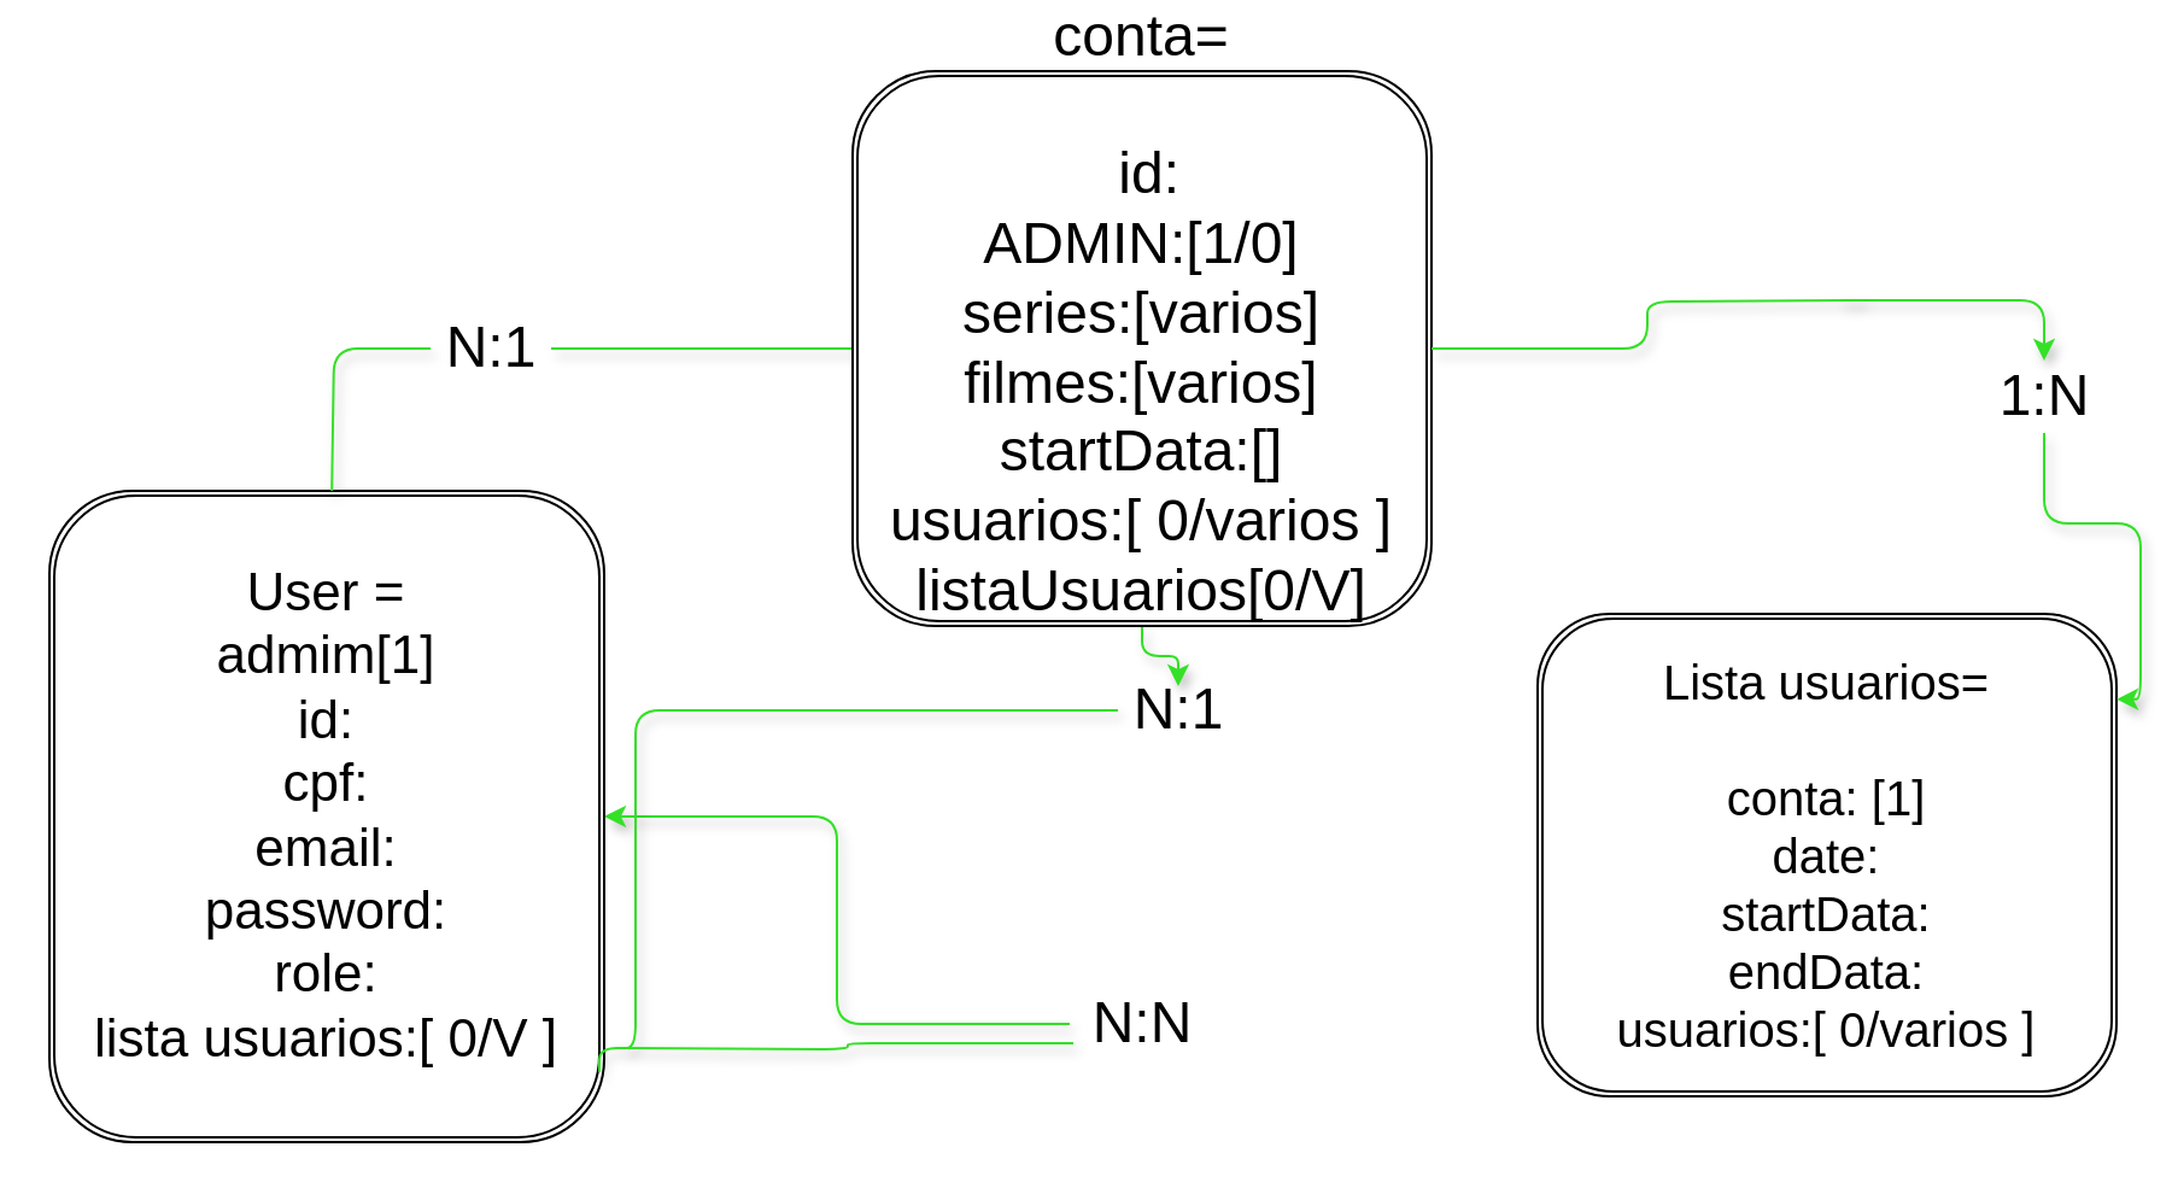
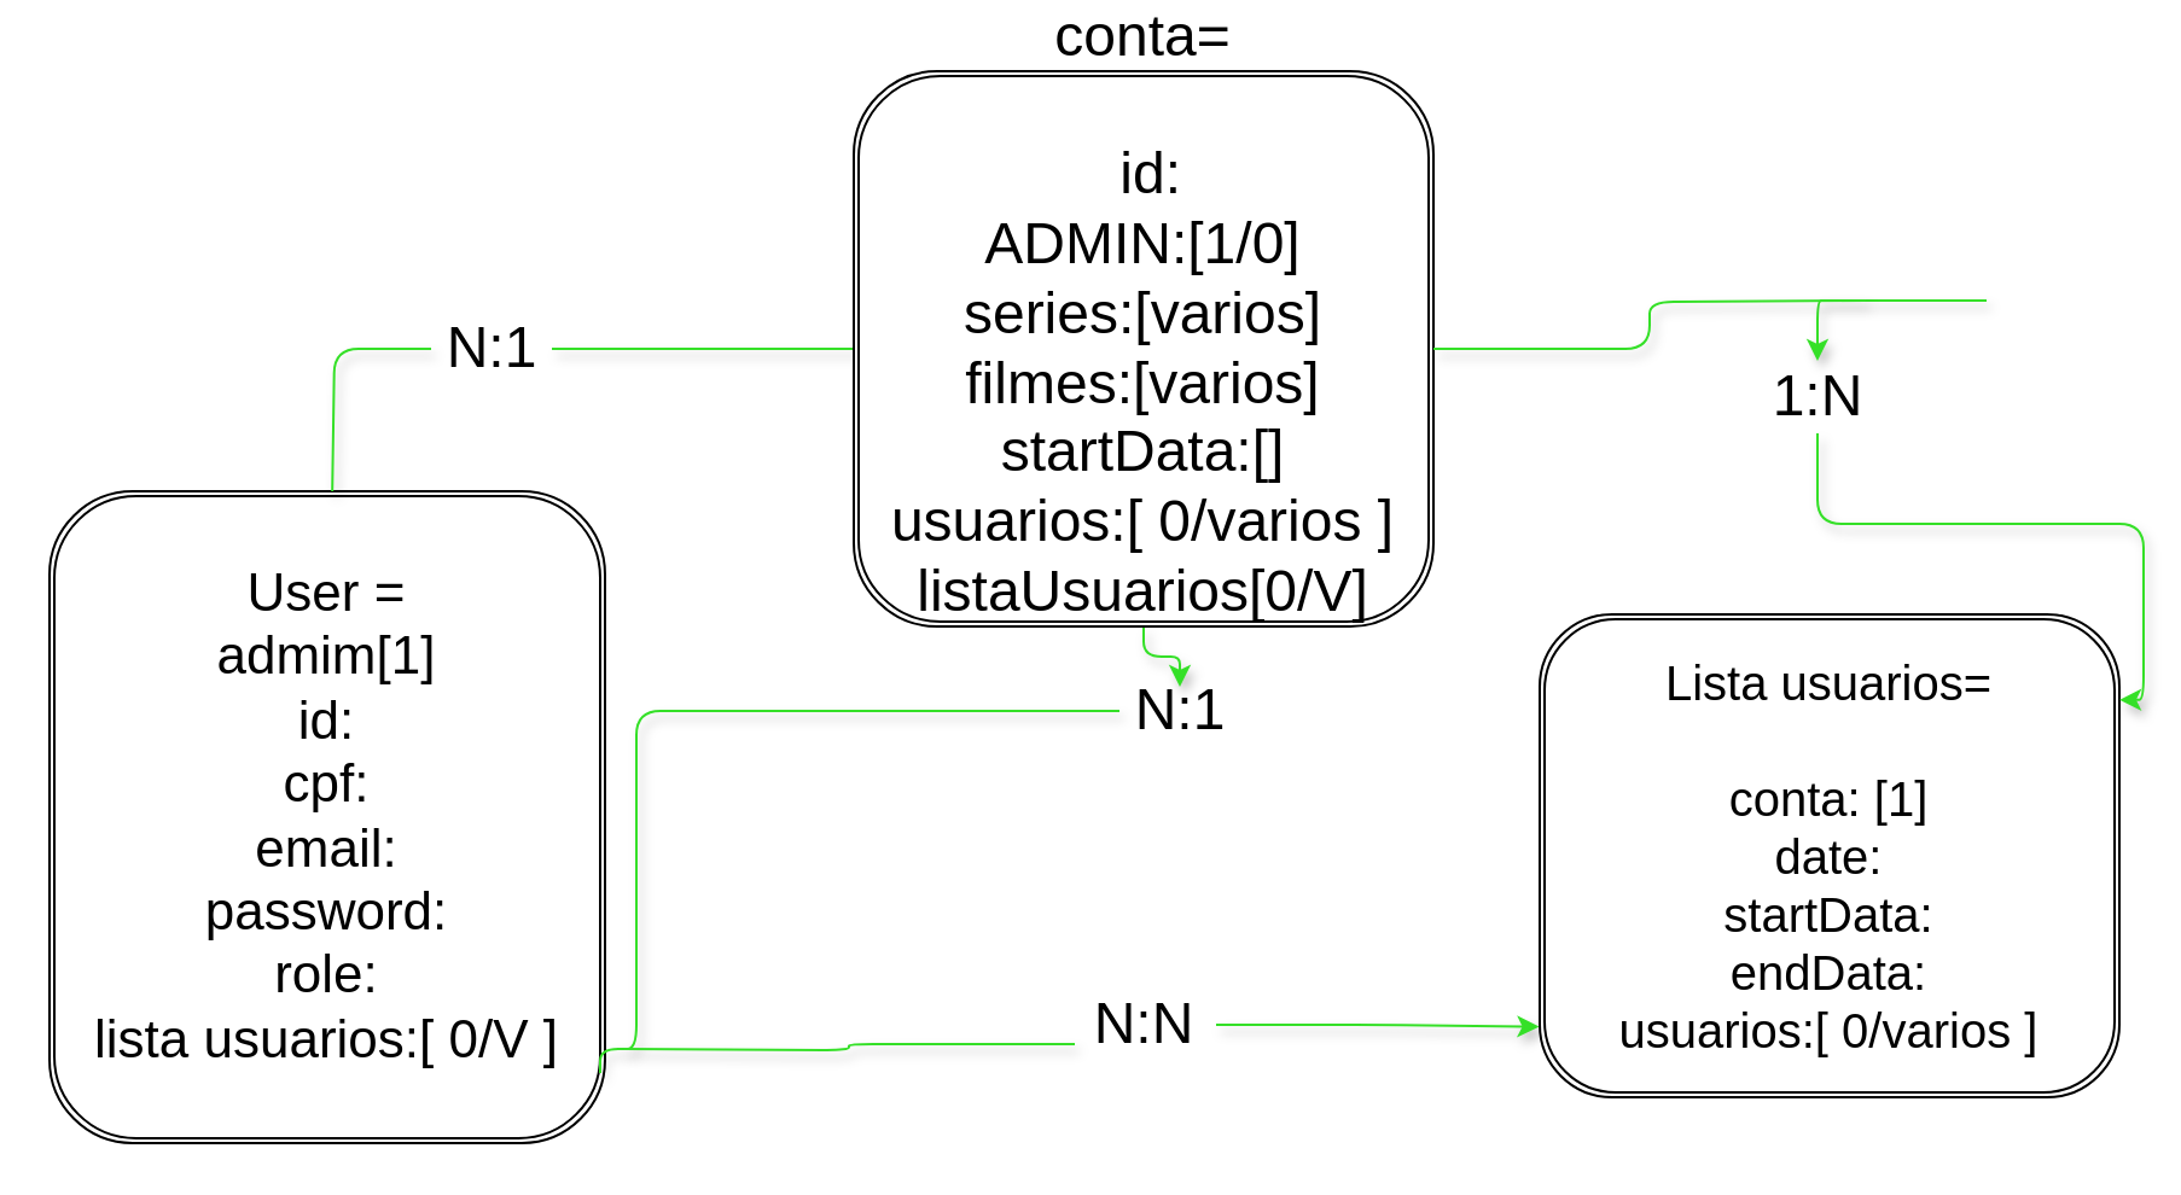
  <mxCell id="0" />
  <mxCell id="1" parent="0" />
  <mxCell id="2" style="edgeStyle=none;html=1;shadow=1;fontSize=24;strokeColor=#35E028;fillColor=#00FF00;startArrow=none;" parent="1" source="8" edge="1"><mxGeometry relative="1" as="geometry"><mxPoint x="388" y="135" as="targetPoint" /><Array as="points" /></mxGeometry></mxCell>
- <mxCell id="3" style="edgeStyle=orthogonalEdgeStyle;html=1;shadow=1;fontSize=24;strokeColor=#35E028;fillColor=#00FF00;startArrow=none;" parent="1" source="16" target="4" edge="1"><mxGeometry relative="1" as="geometry"><mxPoint x="258" y="425" as="sourcePoint" /><mxPoint x="678" y="375" as="targetPoint" /></mxGeometry></mxCell>
+ <mxCell id="3" style="edgeStyle=orthogonalEdgeStyle;html=1;shadow=1;fontSize=24;strokeColor=#35E028;fillColor=#00FF00;startArrow=none;entryX=-0.001;entryY=0.854;entryDx=0;entryDy=0;entryPerimeter=0;" parent="1" source="16" target="7" edge="1"><mxGeometry relative="1" as="geometry"><mxPoint x="258" y="425" as="sourcePoint" /><mxPoint x="678" y="375" as="targetPoint" /></mxGeometry></mxCell>
  <mxCell id="4" value="User =&lt;br&gt;admim[1]&lt;br&gt;id:&lt;br&gt;cpf:&lt;br&gt;email:&lt;br&gt;password:&lt;br&gt;role:&lt;br&gt;lista usuarios:[ 0/V ]" style="shape=ext;double=1;rounded=1;whiteSpace=wrap;html=1;fontSize=22;" parent="1" vertex="1"><mxGeometry x="20" y="194" width="230" height="270" as="geometry" /></mxCell>
  <mxCell id="5" value="" style="edgeStyle=orthogonalEdgeStyle;html=1;shadow=1;fontSize=24;strokeColor=#35E028;fillColor=#00FF00;" parent="1" source="6" target="10" edge="1"><mxGeometry relative="1" as="geometry" /></mxCell>
  <mxCell id="6" value="&lt;font style=&quot;font-size: 24px&quot;&gt;conta=&lt;br&gt;&lt;br&gt;&amp;nbsp;id:&lt;br&gt;ADMIN:[1/0]&lt;br&gt;series:[varios]&lt;br&gt;filmes:[varios]&lt;br&gt;startData:[]&lt;br&gt;usuarios:[ 0/varios ]&lt;br&gt;listaUsuarios[0/V]&lt;br&gt;&lt;br&gt;&lt;/font&gt;" style="shape=ext;double=1;rounded=1;whiteSpace=wrap;html=1;container=1;" parent="1" vertex="1"><mxGeometry x="353" y="20" width="240" height="230" as="geometry" /></mxCell>
  <mxCell id="7" value="Lista usuarios=&lt;br&gt;&lt;br&gt;conta: [1]&lt;br&gt;date:&lt;br&gt;startData:&lt;br&gt;endData:&lt;br&gt;usuarios:[ 0/varios ]" style="shape=ext;double=1;rounded=1;whiteSpace=wrap;html=1;fontSize=20;" parent="1" vertex="1"><mxGeometry x="637" y="245" width="240" height="200" as="geometry" /></mxCell>
  <mxCell id="8" value="&lt;span style=&quot;font-size: 24px&quot;&gt;N:1&lt;/span&gt;" style="text;html=1;align=center;verticalAlign=middle;resizable=0;points=[];autosize=1;strokeColor=none;fillColor=none;" parent="1" vertex="1"><mxGeometry x="178" y="125" width="50" height="20" as="geometry" /></mxCell>
  <mxCell id="9" value="" style="edgeStyle=none;html=1;shadow=1;fontSize=24;strokeColor=#35E028;fillColor=#00FF00;endArrow=none;" parent="1" source="4" target="8" edge="1"><mxGeometry relative="1" as="geometry"><mxPoint x="141.265" y="205" as="sourcePoint" /><mxPoint x="388" y="105" as="targetPoint" /><Array as="points"><mxPoint x="138" y="135" /></Array></mxGeometry></mxCell>
  <mxCell id="10" value="&lt;span style=&quot;font-size: 24px&quot;&gt;N:1&lt;/span&gt;" style="text;html=1;align=center;verticalAlign=middle;resizable=0;points=[];autosize=1;strokeColor=none;fillColor=none;" parent="1" vertex="1"><mxGeometry x="463" y="275" width="50" height="20" as="geometry" /></mxCell>
  <mxCell id="11" value="" style="edgeStyle=orthogonalEdgeStyle;html=1;shadow=1;fontSize=24;strokeColor=#35E028;fillColor=#00FF00;endArrow=none;" parent="1" target="10" edge="1"><mxGeometry relative="1" as="geometry"><mxPoint x="248" y="435" as="sourcePoint" /><mxPoint x="390" y="215" as="targetPoint" /><Array as="points"><mxPoint x="248" y="425" /><mxPoint x="263" y="425" /><mxPoint x="263" y="285" /></Array></mxGeometry></mxCell>
  <mxCell id="12" value="" style="edgeStyle=orthogonalEdgeStyle;html=1;shadow=1;fontSize=24;strokeColor=#35E028;fillColor=#00FF00;" parent="1" target="15" edge="1"><mxGeometry relative="1" as="geometry"><mxPoint x="822" y="115" as="sourcePoint" /><Array as="points"><mxPoint x="758" y="115" /><mxPoint x="758" y="115" /></Array></mxGeometry></mxCell>
  <mxCell id="13" value="" style="edgeStyle=orthogonalEdgeStyle;html=1;shadow=1;fontSize=24;strokeColor=#35E028;fillColor=#00FF00;endArrow=none;" parent="1" source="6" edge="1"><mxGeometry relative="1" as="geometry"><mxPoint x="630" y="65" as="sourcePoint" /><mxPoint x="772" y="115" as="targetPoint" /><Array as="points" /></mxGeometry></mxCell>
  <mxCell id="14" value="" style="edgeStyle=orthogonalEdgeStyle;html=1;shadow=1;fontSize=24;strokeColor=#35E028;fillColor=#00FF00;entryX=1;entryY=0.177;entryDx=0;entryDy=0;entryPerimeter=0;" parent="1" source="15" target="7" edge="1"><mxGeometry relative="1" as="geometry"><mxPoint x="1017" y="115" as="targetPoint" /></mxGeometry></mxCell>
- <mxCell id="15" value="&lt;span style=&quot;font-size: 24px&quot;&gt;1:N&lt;/span&gt;" style="text;html=1;align=center;verticalAlign=middle;resizable=0;points=[];autosize=1;strokeColor=none;fillColor=none;fontSize=24;" parent="1" vertex="1"><mxGeometry x="822" y="140" width="50" height="30" as="geometry" /></mxCell>
+ <mxCell id="15" value="&lt;span style=&quot;font-size: 24px&quot;&gt;1:N&lt;/span&gt;" style="text;html=1;align=center;verticalAlign=middle;resizable=0;points=[];autosize=1;strokeColor=none;fillColor=none;fontSize=24;" parent="1" vertex="1"><mxGeometry x="727" y="140" width="50" height="30" as="geometry" /></mxCell>
  <mxCell id="16" value="&lt;span style=&quot;font-size: 24px&quot;&gt;N:N&lt;/span&gt;" style="text;html=1;align=center;verticalAlign=middle;resizable=0;points=[];autosize=1;strokeColor=none;fillColor=none;" parent="1" vertex="1"><mxGeometry x="443" y="405" width="60" height="20" as="geometry" /></mxCell>
  <mxCell id="17" value="" style="edgeStyle=orthogonalEdgeStyle;html=1;entryX=0.025;entryY=0.9;entryDx=0;entryDy=0;entryPerimeter=0;shadow=1;fontSize=24;strokeColor=#35E028;fillColor=#00FF00;endArrow=none;" parent="1" target="16" edge="1"><mxGeometry relative="1" as="geometry"><mxPoint x="258" y="425" as="sourcePoint" /><mxPoint x="708" y="405" as="targetPoint" /></mxGeometry></mxCell>
